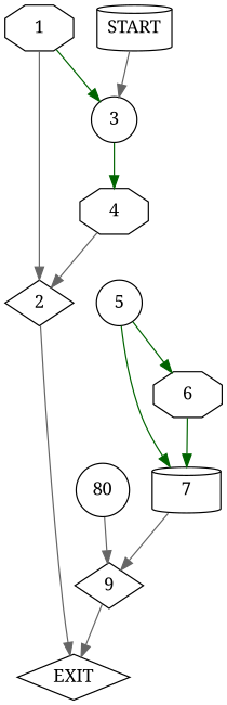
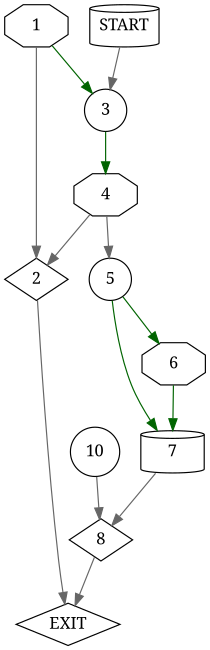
  digraph {
    fontname="Noto Serif"
    node [fontname="Noto Serif" shape=circle]
    edge [color=gray40 fontname="Noto Serif"]
    n1 [label=START shape=cylinder]
    3
    1 [shape=octagon]
    2 [shape=diamond]
    n5 [label=EXIT shape=diamond]
    4 [shape=octagon]
    5
    6 [shape=octagon]
    7 [shape=cylinder]
-   9 [shape=diamond]
-   10 [label=80]
+   9 [shape=diamond label=8]
+   10
    n1 -> 3
    3 -> 4 [color=darkgreen]
    1 -> 3 [color=darkgreen]
    1 -> 2
    2 -> n5
    4 -> 2
+   4 -> 5
    5 -> 6 [color=darkgreen]
    5 -> 7 [color=darkgreen]
    6 -> 7 [color=darkgreen]
    7 -> 9
    9 -> n5
    10 -> 9
  }
